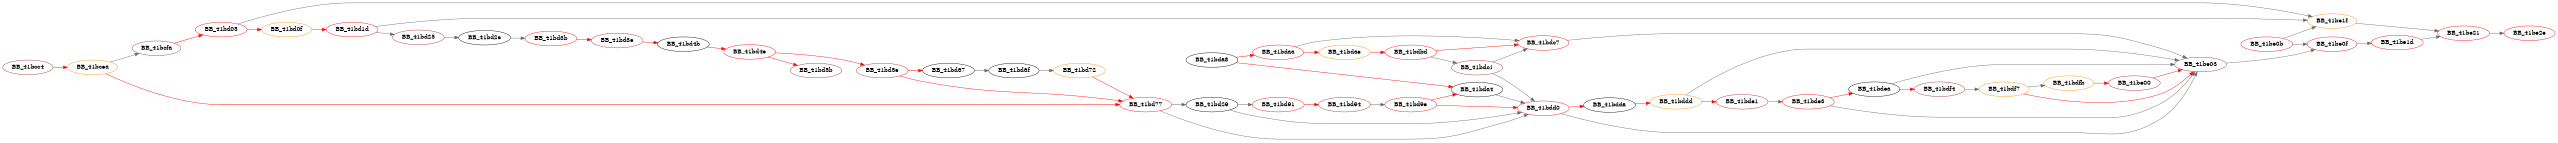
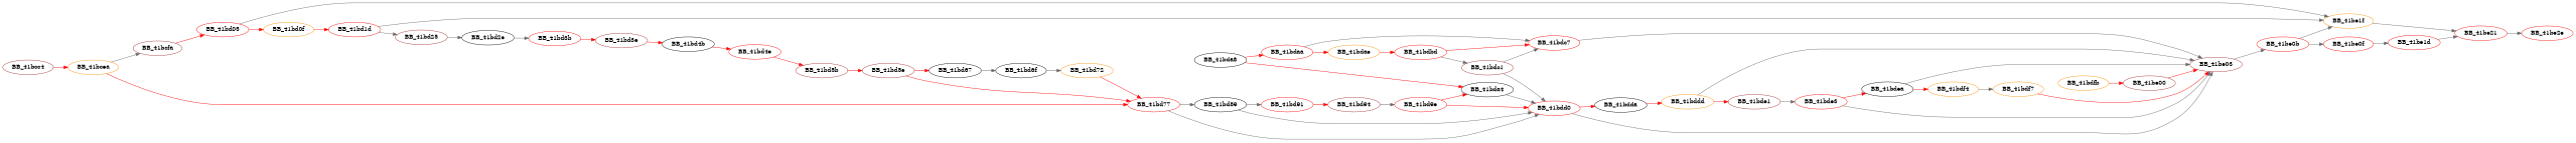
  digraph {
    rankdir=LR
    node [color=red]
    edge [color=gray40]
    BB_41bcc4 [color=brown]
    BB_41bcea [color=darkorange]
    BB_41bcfa [color=brown]
    BB_41bd77
    BB_41bd05
-   BB_41bd89 [color=black label=BB_41bd29]
+   BB_41bd89 [color=black]
    BB_41bdd0
    BB_41bd0f [color=darkorange]
    BB_41be1f [color=darkorange]
    BB_41bd91
    BB_41be03 [color=brown]
    BB_41bdda [color=black]
    BB_41bd1d
    BB_41be21
    BB_41bd25 [color=brown]
    BB_41be2e
    BB_41bd2e [color=black]
    BB_41bd3b
    BB_41bd3e [color=brown]
    BB_41bd4b [color=black]
    BB_41bd4e
    BB_41bd5b [color=brown]
    BB_41bd5e [color=brown]
    BB_41bd67 [color=black]
    BB_41bd6f [color=black]
    BB_41bd72 [color=darkorange]
    BB_41bd94 [color=brown]
    BB_41be0b
    BB_41bddd [color=darkorange]
    BB_41bd9e
    BB_41bda4 [color=black]
    BB_41bda8 [color=black]
    BB_41bdaa
    BB_41bdae [color=darkorange]
    BB_41bdc7
    BB_41bdbd
    BB_41bdc1 [color=brown]
    BB_41be0f
    BB_41bde1 [color=brown]
    BB_41bde3
    BB_41bdea [color=black]
-   BB_41bdf4 [color=brown]
+   BB_41bdf4 [color=darkorange]
    BB_41bdf7 [color=darkorange]
    BB_41bdfb [color=darkorange]
    BB_41be00 [color=brown]
    BB_41be1d
    BB_41bcc4 -> BB_41bcea [color=red]
    BB_41bcea -> BB_41bcfa
    BB_41bcea -> BB_41bd77 [color=red]
    BB_41bcfa -> BB_41bd05 [color=red]
    BB_41bd77 -> BB_41bd89
    BB_41bd77 -> BB_41bdd0
    BB_41bd05 -> BB_41bd0f [color=red]
    BB_41bd05 -> BB_41be1f
    BB_41bd89 -> BB_41bdd0
    BB_41bd89 -> BB_41bd91
    BB_41bdd0 -> BB_41be03
    BB_41bdd0 -> BB_41bdda [color=red]
    BB_41bd0f -> BB_41bd1d [color=red]
    BB_41be1f -> BB_41be21
    BB_41bd91 -> BB_41bd94 [color=red]
-   BB_41be03 -> BB_41be0f
+   BB_41be03 -> BB_41be0b
    BB_41bdda -> BB_41bddd [color=red]
    BB_41bd1d -> BB_41be1f
    BB_41bd1d -> BB_41bd25
    BB_41be21 -> BB_41be2e
    BB_41bd25 -> BB_41bd2e
    BB_41bd2e -> BB_41bd3b
    BB_41bd3b -> BB_41bd3e [color=red]
    BB_41bd3e -> BB_41bd4b [color=red]
    BB_41bd4b -> BB_41bd4e [color=red]
    BB_41bd4e -> BB_41bd5b [color=red]
-   BB_41bd4e -> BB_41bd5e [color=red]
+   BB_41bd5b -> BB_41bd5e [color=red]
    BB_41bd5e -> BB_41bd77 [color=red]
    BB_41bd5e -> BB_41bd67 [color=red]
    BB_41bd67 -> BB_41bd6f
    BB_41bd6f -> BB_41bd72
    BB_41bd72 -> BB_41bd77 [color=red]
    BB_41bd94 -> BB_41bd9e
    BB_41be0b -> BB_41be1f
    BB_41be0b -> BB_41be0f
    BB_41bddd -> BB_41be03
    BB_41bddd -> BB_41bde1 [color=red]
    BB_41bd9e -> BB_41bdd0 [color=red]
    BB_41bd9e -> BB_41bda4 [color=red]
    BB_41bda4 -> BB_41bdd0
    BB_41bda8 -> BB_41bda4 [color=red]
    BB_41bda8 -> BB_41bdaa [color=red]
    BB_41bdaa -> BB_41bdae [color=red]
    BB_41bdaa -> BB_41bdc7
    BB_41bdae -> BB_41bdbd [color=red]
    BB_41bdc7 -> BB_41be03
    BB_41bdbd -> BB_41bdc7 [color=red]
    BB_41bdbd -> BB_41bdc1
    BB_41bdc1 -> BB_41bdd0
    BB_41bdc1 -> BB_41bdc7
    BB_41be0f -> BB_41be1d
    BB_41bde1 -> BB_41bde3
    BB_41bde3 -> BB_41be03
    BB_41bde3 -> BB_41bdea [color=red]
    BB_41bdea -> BB_41be03
    BB_41bdea -> BB_41bdf4 [color=red]
    BB_41bdf4 -> BB_41bdf7
    BB_41bdf7 -> BB_41be03 [color=red]
-   BB_41bdf7 -> BB_41bdfb
    BB_41bdfb -> BB_41be00 [color=red]
    BB_41be00 -> BB_41be03 [color=red]
    BB_41be1d -> BB_41be21
  }
